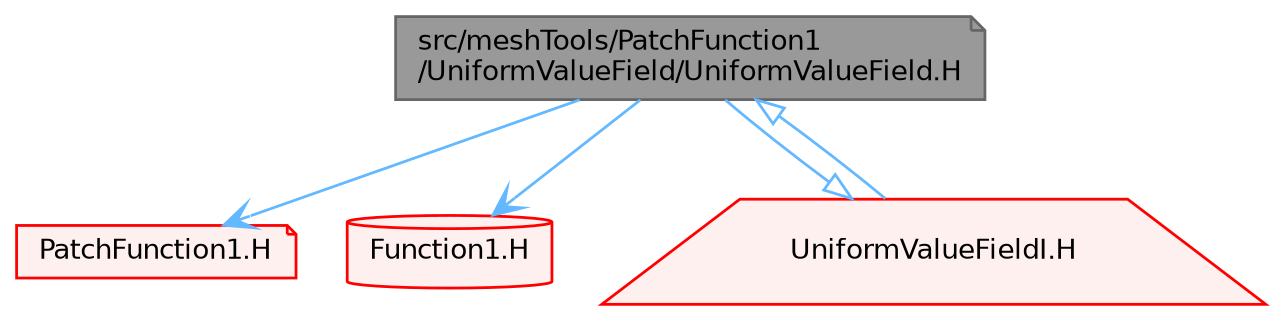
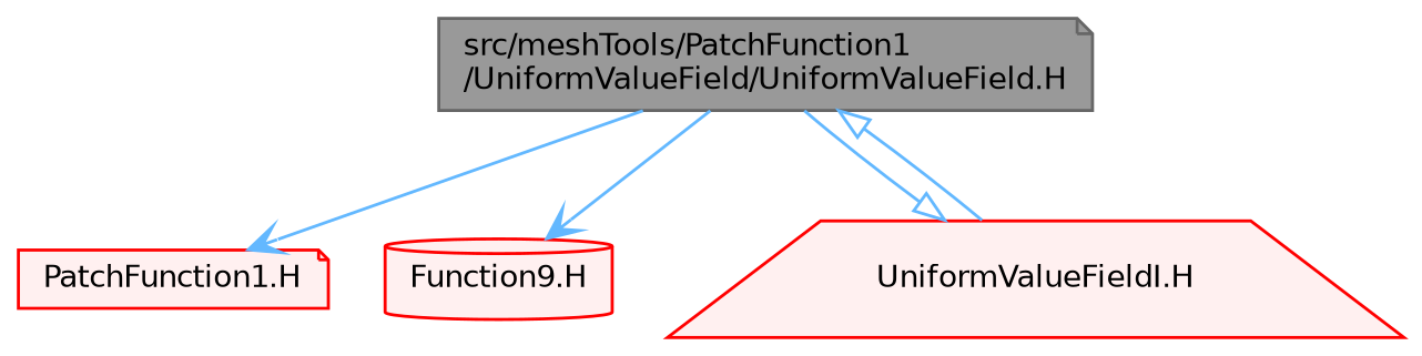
  digraph {
    node [color=red fillcolor="#FFF0F0" fontname=Helvetica fontsize=10 shape=note style=filled]
    edge [color=steelblue1 fontname=Helvetica fontsize=10 labelfontname=Helvetica labelfontsize=10 style=solid arrowhead=vee]
    n1 [color=gray40 fillcolor=grey60 fontcolor=black height=0.2 label="src/meshTools/PatchFunction1\l/UniformValueField/UniformValueField.H" width=0.4]
    n2 [height=0.2 label="PatchFunction1.H" width=0.4]
-   n3 [height=0.2 label="Function1.H" shape=cylinder width=0.4]
+   n3 [height=0.2 label="Function9.H" shape=cylinder width=0.4]
    n4 [height=0.2 label="UniformValueFieldI.H" shape=trapezium width=0.4]
    n1 -> n2
    n1 -> n3
    n1 -> n4 [arrowhead=onormal]
    n4 -> n1 [arrowhead=onormal]
  }
